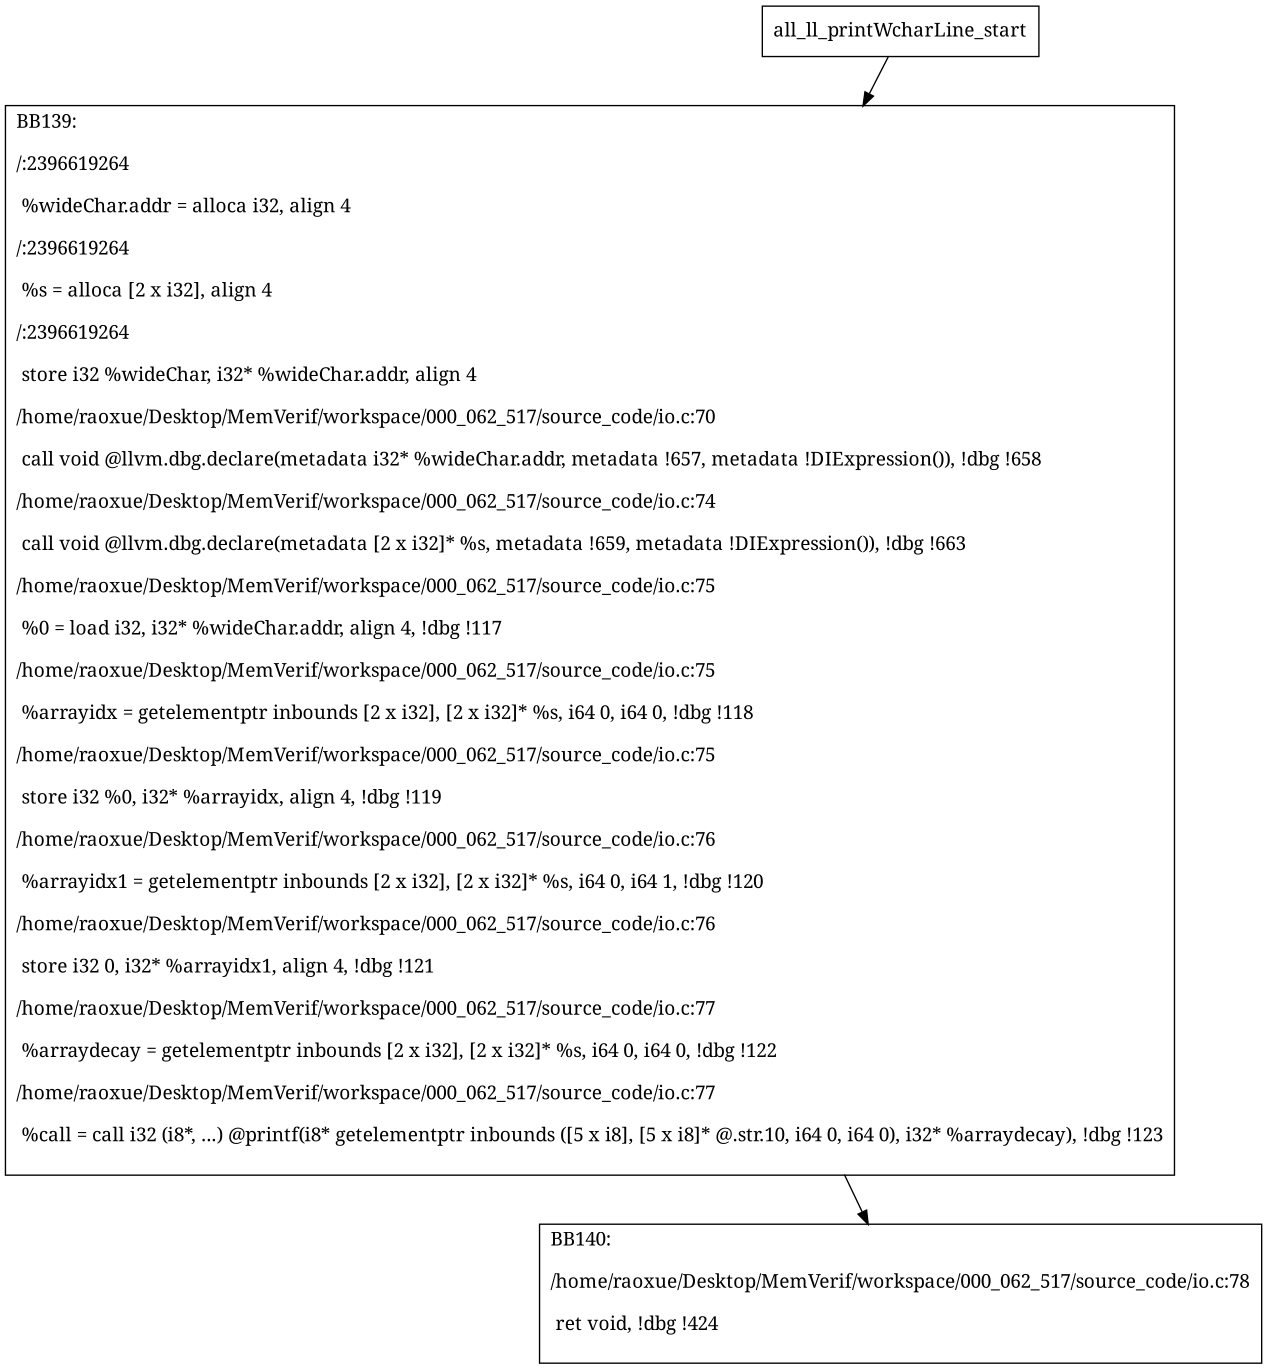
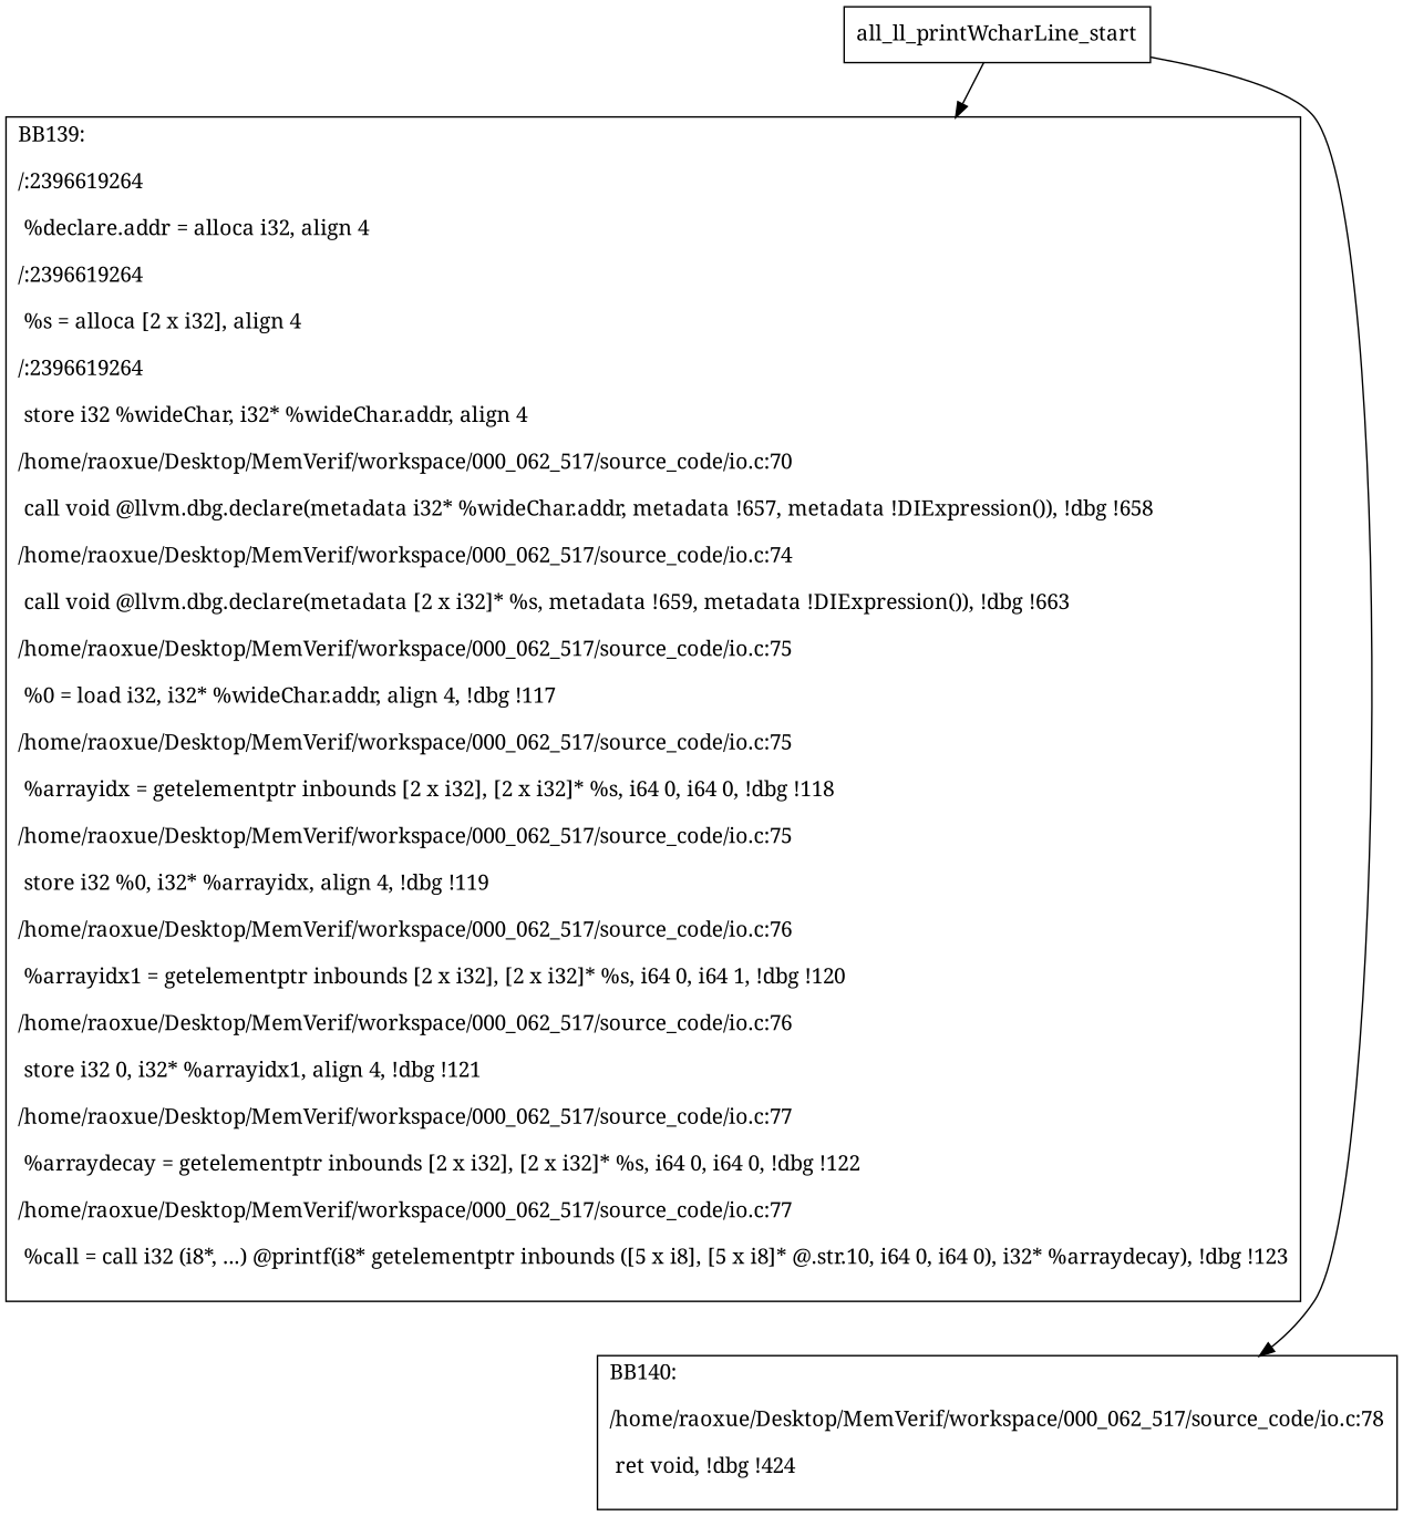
  digraph {
    fontname="Noto Serif"
    node [fontname="Noto Serif" shape=record]
    edge [fontname="Noto Serif"]
    n1 [label="{all_ll_printWcharLine_start}"]
-   n2 [label="{BB139:\l\l/:2396619264\l\n  %wideChar.addr = alloca i32, align 4\l\n/:2396619264\l\n  %s = alloca [2 x i32], align 4\l\n/:2396619264\l\n  store i32 %wideChar, i32* %wideChar.addr, align 4\l\n/home/raoxue/Desktop/MemVerif/workspace/000_062_517/source_code/io.c:70\l\n  call void @llvm.dbg.declare(metadata i32* %wideChar.addr, metadata !657, metadata !DIExpression()), !dbg !658\l\n/home/raoxue/Desktop/MemVerif/workspace/000_062_517/source_code/io.c:74\l\n  call void @llvm.dbg.declare(metadata [2 x i32]* %s, metadata !659, metadata !DIExpression()), !dbg !663\l\n/home/raoxue/Desktop/MemVerif/workspace/000_062_517/source_code/io.c:75\l\n  %0 = load i32, i32* %wideChar.addr, align 4, !dbg !117\l\n/home/raoxue/Desktop/MemVerif/workspace/000_062_517/source_code/io.c:75\l\n  %arrayidx = getelementptr inbounds [2 x i32], [2 x i32]* %s, i64 0, i64 0, !dbg !118\l\n/home/raoxue/Desktop/MemVerif/workspace/000_062_517/source_code/io.c:75\l\n  store i32 %0, i32* %arrayidx, align 4, !dbg !119\l\n/home/raoxue/Desktop/MemVerif/workspace/000_062_517/source_code/io.c:76\l\n  %arrayidx1 = getelementptr inbounds [2 x i32], [2 x i32]* %s, i64 0, i64 1, !dbg !120\l\n/home/raoxue/Desktop/MemVerif/workspace/000_062_517/source_code/io.c:76\l\n  store i32 0, i32* %arrayidx1, align 4, !dbg !121\l\n/home/raoxue/Desktop/MemVerif/workspace/000_062_517/source_code/io.c:77\l\n  %arraydecay = getelementptr inbounds [2 x i32], [2 x i32]* %s, i64 0, i64 0, !dbg !122\l\n/home/raoxue/Desktop/MemVerif/workspace/000_062_517/source_code/io.c:77\l\n  %call = call i32 (i8*, ...) @printf(i8* getelementptr inbounds ([5 x i8], [5 x i8]* @.str.10, i64 0, i64 0), i32* %arraydecay), !dbg !123\l\n}"]
+   n2 [label="{BB139:\l\l/:2396619264\l\n  %declare.addr = alloca i32, align 4\l\n/:2396619264\l\n  %s = alloca [2 x i32], align 4\l\n/:2396619264\l\n  store i32 %wideChar, i32* %wideChar.addr, align 4\l\n/home/raoxue/Desktop/MemVerif/workspace/000_062_517/source_code/io.c:70\l\n  call void @llvm.dbg.declare(metadata i32* %wideChar.addr, metadata !657, metadata !DIExpression()), !dbg !658\l\n/home/raoxue/Desktop/MemVerif/workspace/000_062_517/source_code/io.c:74\l\n  call void @llvm.dbg.declare(metadata [2 x i32]* %s, metadata !659, metadata !DIExpression()), !dbg !663\l\n/home/raoxue/Desktop/MemVerif/workspace/000_062_517/source_code/io.c:75\l\n  %0 = load i32, i32* %wideChar.addr, align 4, !dbg !117\l\n/home/raoxue/Desktop/MemVerif/workspace/000_062_517/source_code/io.c:75\l\n  %arrayidx = getelementptr inbounds [2 x i32], [2 x i32]* %s, i64 0, i64 0, !dbg !118\l\n/home/raoxue/Desktop/MemVerif/workspace/000_062_517/source_code/io.c:75\l\n  store i32 %0, i32* %arrayidx, align 4, !dbg !119\l\n/home/raoxue/Desktop/MemVerif/workspace/000_062_517/source_code/io.c:76\l\n  %arrayidx1 = getelementptr inbounds [2 x i32], [2 x i32]* %s, i64 0, i64 1, !dbg !120\l\n/home/raoxue/Desktop/MemVerif/workspace/000_062_517/source_code/io.c:76\l\n  store i32 0, i32* %arrayidx1, align 4, !dbg !121\l\n/home/raoxue/Desktop/MemVerif/workspace/000_062_517/source_code/io.c:77\l\n  %arraydecay = getelementptr inbounds [2 x i32], [2 x i32]* %s, i64 0, i64 0, !dbg !122\l\n/home/raoxue/Desktop/MemVerif/workspace/000_062_517/source_code/io.c:77\l\n  %call = call i32 (i8*, ...) @printf(i8* getelementptr inbounds ([5 x i8], [5 x i8]* @.str.10, i64 0, i64 0), i32* %arraydecay), !dbg !123\l\n}"]
    n3 [label="{BB140:\l\l/home/raoxue/Desktop/MemVerif/workspace/000_062_517/source_code/io.c:78\l\n  ret void, !dbg !424\l\n}"]
    n1 -> n2
-   n2 -> n3
+   n1 -> n3
  }
